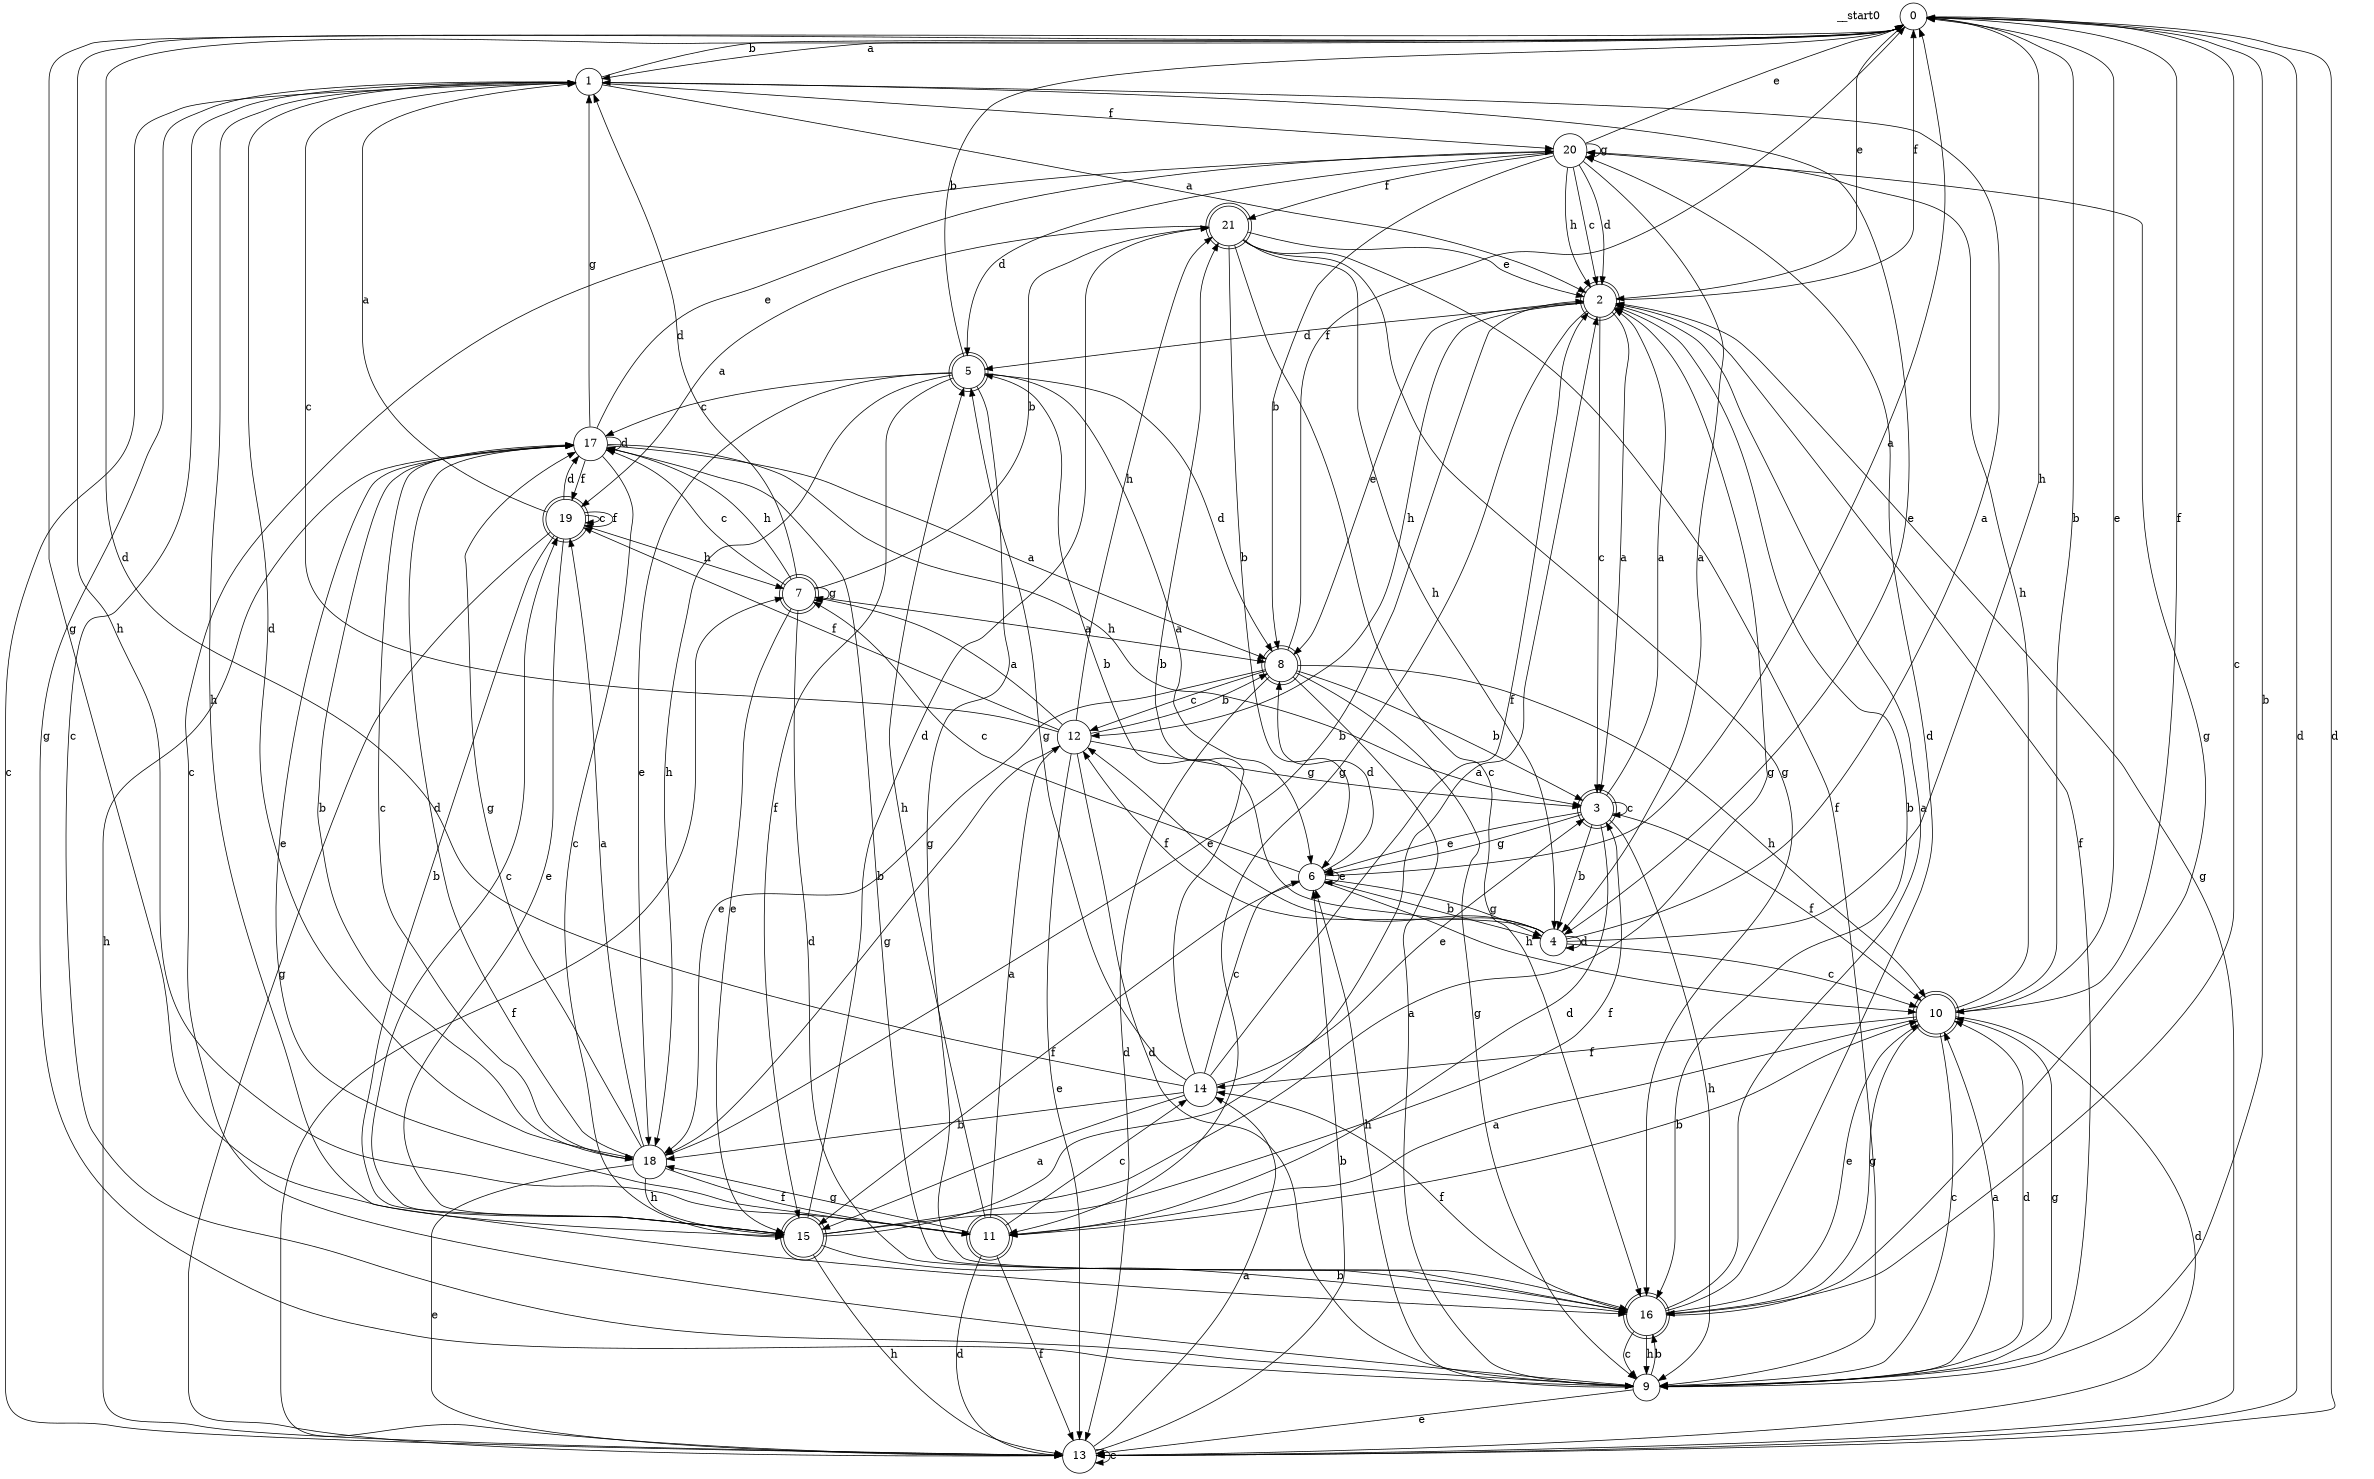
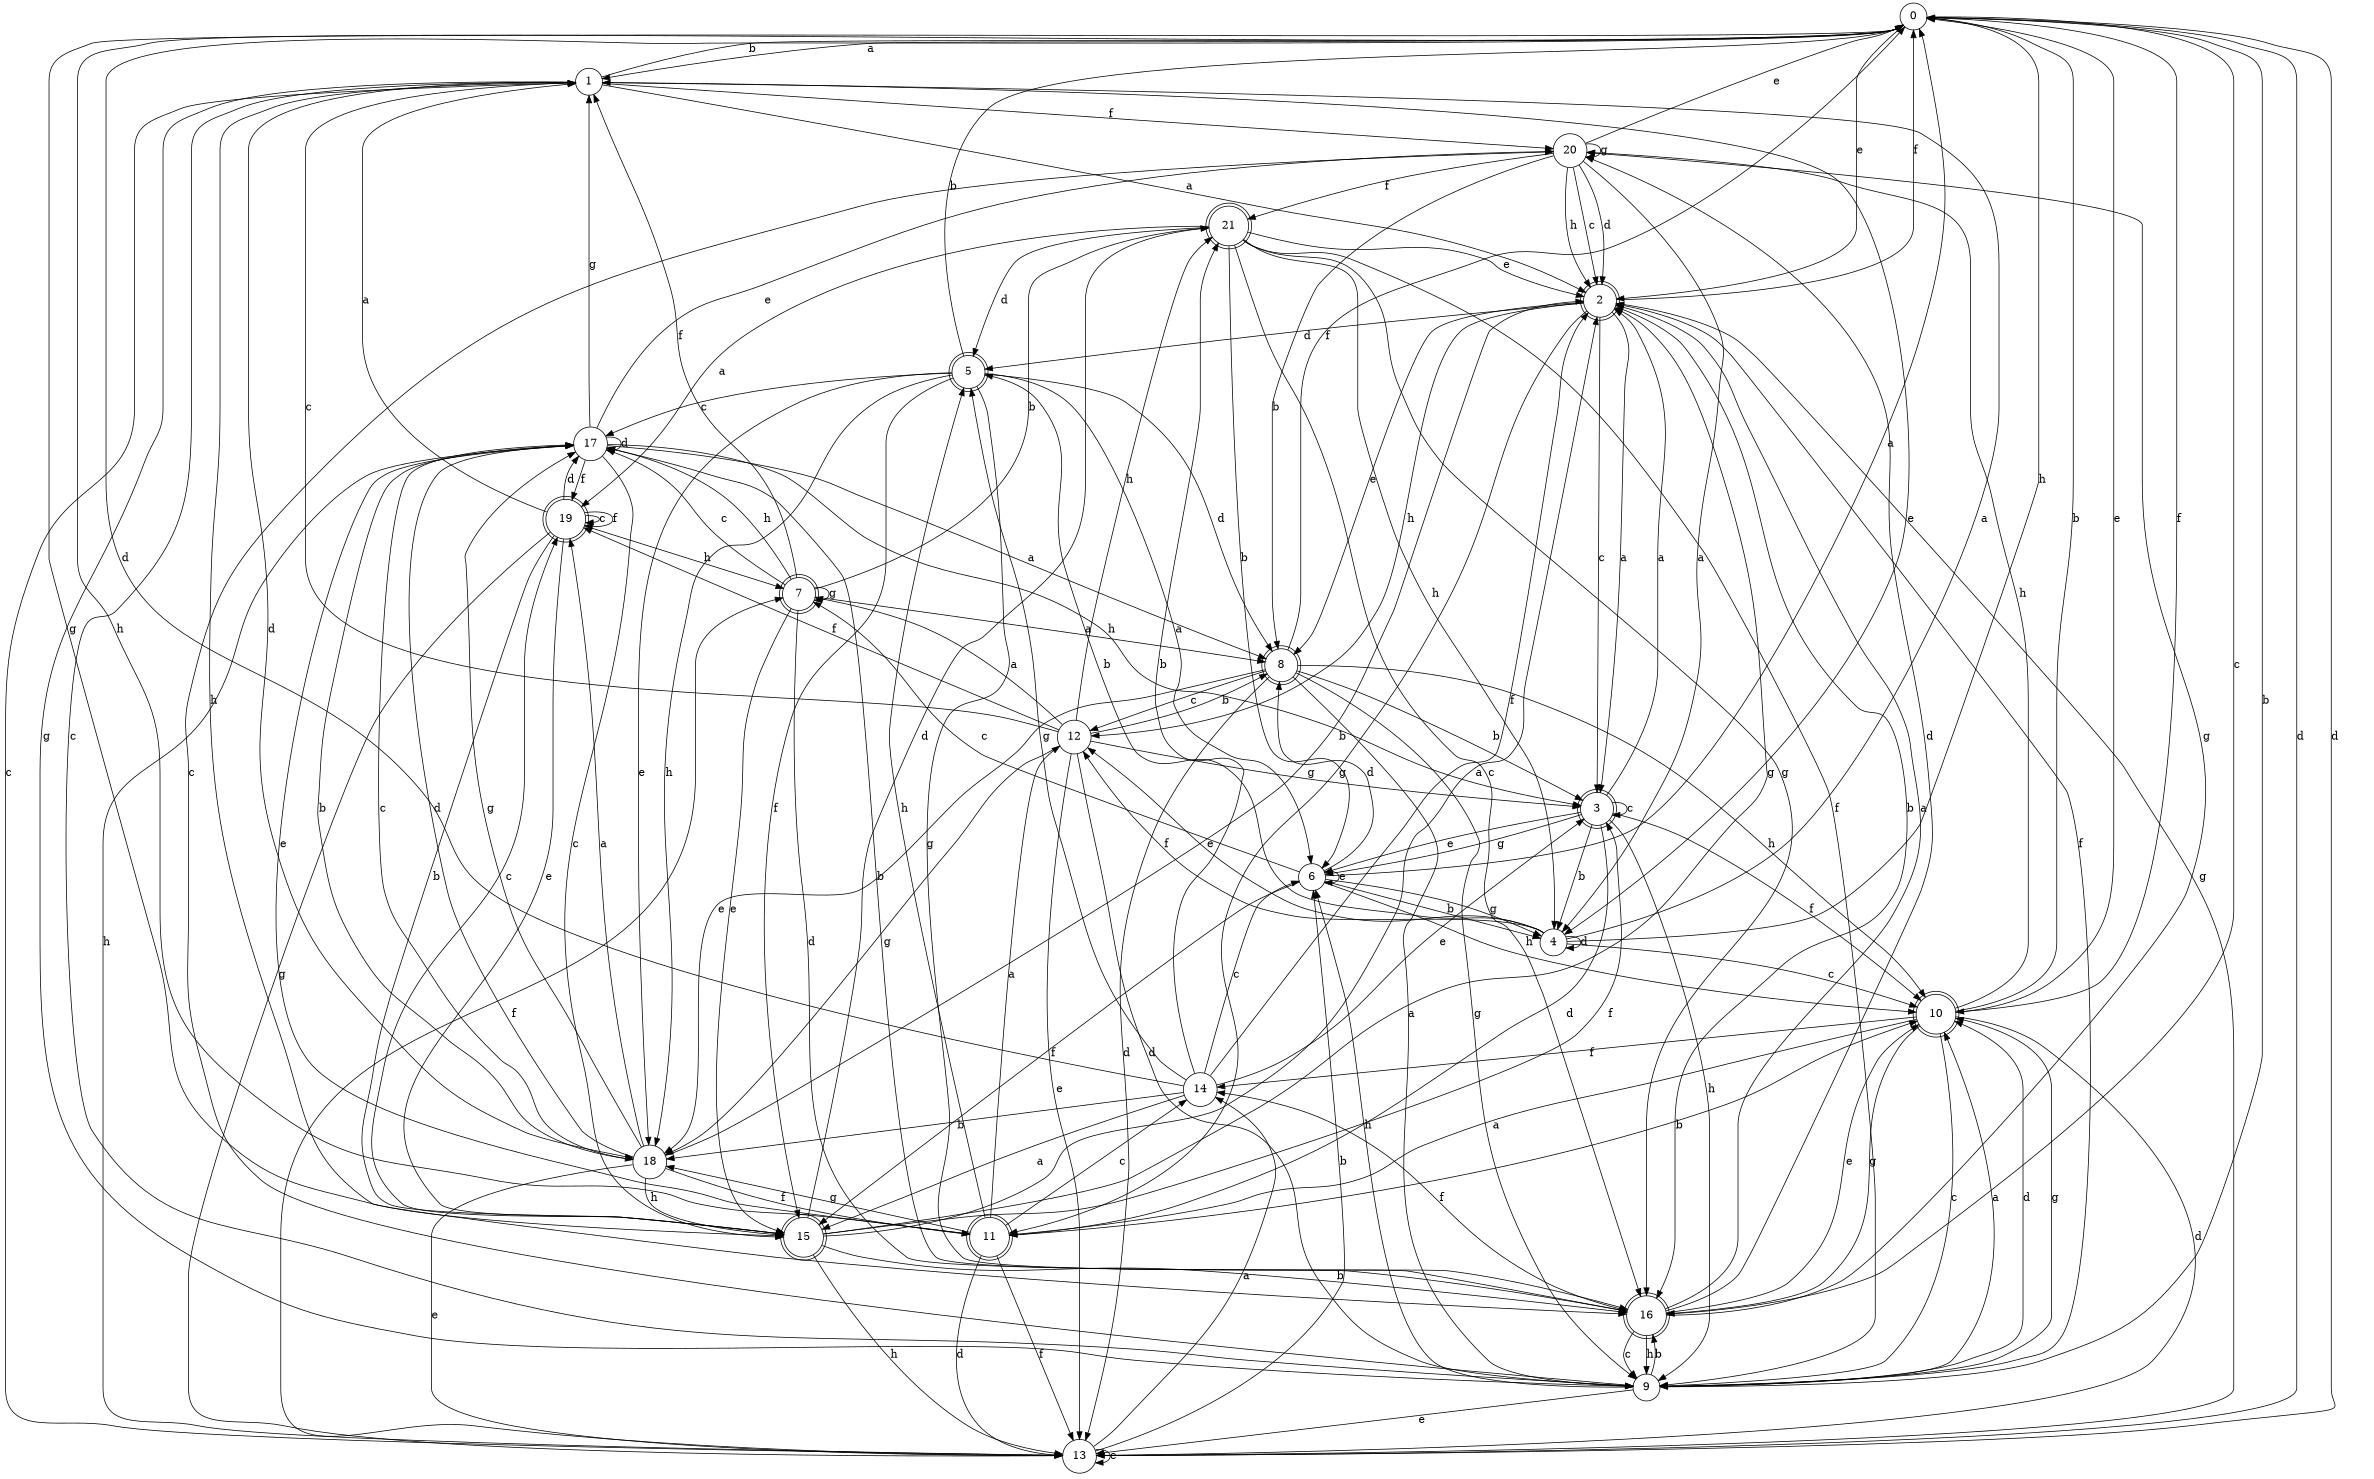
  digraph {
    rankdir=TB
    node [shape=circle color=black fillcolor=white style=filled]
-   __start0 [shape=none color="" fillcolor="" style=""]
    n2 [label=0]
    n3 [label=1]
    n4 [label=2 shape=doublecircle style="rounded,filled"]
    n5 [label=9]
    n6 [label=10 shape=doublecircle style="rounded,filled"]
    n7 [label=11 shape=doublecircle style="rounded,filled"]
    n8 [label=13]
    n9 [label=15 shape=doublecircle style="rounded,filled"]
    n10 [label=16 shape=doublecircle style="rounded,filled"]
    n11 [label=4]
    n12 [label=18]
    n13 [label=20]
    n14 [label=3 shape=doublecircle style="rounded,filled"]
    n15 [label=8 shape=doublecircle style="rounded,filled"]
    n16 [label=12]
    n17 [label=5 shape=doublecircle style="rounded,filled"]
    n18 [label=6]
    n19 [label=14]
    n20 [label=17]
    n21 [label=7 shape=doublecircle style="rounded,filled"]
    n22 [label=21 shape=doublecircle style="rounded,filled"]
    n23 [label=19 shape=doublecircle style="rounded,filled"]
    n2 -> n3 [label=a]
    n2 -> n4 [label=e]
    n2 -> n5 [label=b]
    n2 -> n6 [label=f]
    n2 -> n7 [label=h]
    n2 -> n8 [label=d]
    n2 -> n9 [label=g]
    n2 -> n10 [label=c]
    n3 -> n2 [label=b]
    n3 -> n4 [label=a]
    n3 -> n5 [label=c]
    n3 -> n5 [label=g]
    n3 -> n10 [label=h]
    n3 -> n11 [label=e]
    n3 -> n12 [label=d]
    n3 -> n13 [label=f]
    n4 -> n2 [label=f]
    n4 -> n7 [label=g]
    n4 -> n10 [label=b]
    n4 -> n14 [label=a]
    n4 -> n14 [label=c]
    n4 -> n15 [label=e]
    n4 -> n16 [label=h]
    n4 -> n17 [label=d]
    n5 -> n4 [label=f]
    n5 -> n6 [label=a]
    n5 -> n6 [label=d]
    n5 -> n6 [label=g]
    n5 -> n8 [label=e]
    n5 -> n10 [label=b]
    n5 -> n13 [label=c]
    n5 -> n18 [label=h]
    n6 -> n2 [label=b]
    n6 -> n2 [label=e]
    n6 -> n5 [label=c]
    n6 -> n7 [label=a]
    n6 -> n8 [label=d]
    n6 -> n10 [label=g]
    n6 -> n13 [label=h]
    n6 -> n19 [label=f]
    n7 -> n6 [label=b]
    n7 -> n8 [label=d]
    n7 -> n8 [label=f]
    n7 -> n12 [label=g]
    n7 -> n16 [label=a]
    n7 -> n17 [label=h]
    n7 -> n19 [label=c]
    n7 -> n20 [label=e]
    n8 -> n2 [label=d]
    n8 -> n3 [label=c]
    n8 -> n4 [label=g]
    n8 -> n8 [label=e]
    n8 -> n18 [label=b]
    n8 -> n19 [label=a]
    n8 -> n20 [label=h]
    n8 -> n21 [label=f]
    n9 -> n4 [label=a]
    n9 -> n4 [label=g]
    n9 -> n8 [label=h]
    n9 -> n10 [label=b]
    n9 -> n14 [label=f]
    n9 -> n22 [label=d]
    n9 -> n23 [label=c]
    n10 -> n4 [label=a]
    n10 -> n5 [label=c]
    n10 -> n5 [label=h]
    n10 -> n6 [label=e]
    n10 -> n13 [label=d]
    n10 -> n13 [label=g]
    n10 -> n19 [label=f]
    n10 -> n20 [label=b]
    n11 -> n2 [label=h]
    n11 -> n3 [label=a]
    n11 -> n6 [label=c]
    n11 -> n11 [label=d]
    n11 -> n16 [label=e]
    n11 -> n16 [label=f]
    n11 -> n17 [label=b]
    n12 -> n4 [label=b]
    n12 -> n7 [label=f]
    n12 -> n8 [label=e]
    n12 -> n9 [label=h]
    n12 -> n20 [label=c]
    n12 -> n20 [label=d]
    n12 -> n20 [label=g]
    n12 -> n23 [label=a]
    n13 -> n2 [label=e]
    n13 -> n4 [label=c]
    n13 -> n4 [label=d]
    n13 -> n4 [label=h]
    n13 -> n11 [label=a]
    n13 -> n13 [label=g]
    n13 -> n15 [label=b]
    n13 -> n22 [label=f]
    n14 -> n4 [label=a]
    n14 -> n5 [label=h]
    n14 -> n6 [label=f]
    n14 -> n7 [label=d]
    n14 -> n11 [label=b]
    n14 -> n14 [label=c]
    n14 -> n18 [label=e]
    n14 -> n18 [label=g]
    n15 -> n2 [label=f]
    n15 -> n5 [label=a]
    n15 -> n5 [label=g]
    n15 -> n6 [label=h]
    n15 -> n8 [label=d]
    n15 -> n12 [label=e]
    n15 -> n14 [label=b]
    n15 -> n16 [label=c]
    n16 -> n3 [label=c]
    n16 -> n5 [label=d]
    n16 -> n8 [label=e]
    n16 -> n12 [label=g]
    n16 -> n14 [label=g]
    n16 -> n15 [label=b]
    n16 -> n21 [label=a]
    n16 -> n22 [label=h]
    n16 -> n23 [label=f]
    n17 -> n2 [label=b]
    n17 -> n9 [label=f]
    n17 -> n10 [label=g]
    n17 -> n12 [label=e]
    n17 -> n12 [label=h]
    n17 -> n15 [label=d]
    n17 -> n18 [label=a]
    n17 -> n20 [label=c]
    n18 -> n2 [label=a]
    n18 -> n6 [label=h]
    n18 -> n9 [label=f]
    n18 -> n11 [label=b]
    n18 -> n11 [label=g]
    n18 -> n15 [label=d]
    n18 -> n18 [label=e]
    n18 -> n21 [label=c]
    n19 -> n2 [label=d]
    n19 -> n4 [label=f]
    n19 -> n9 [label=a]
    n19 -> n12 [label=b]
    n19 -> n14 [label=e]
    n19 -> n17 [label=g]
    n19 -> n18 [label=c]
    n19 -> n22 [label=b]
    n20 -> n3 [label=g]
    n20 -> n9 [label=c]
    n20 -> n12 [label=b]
    n20 -> n13 [label=e]
    n20 -> n14 [label=h]
    n20 -> n15 [label=a]
    n20 -> n20 [label=d]
    n20 -> n23 [label=f]
-   n21 -> n3 [label=d]
+   n21 -> n3 [label=f]
    n21 -> n9 [label=e]
    n21 -> n10 [label=d]
    n21 -> n15 [label=a]
    n21 -> n20 [label=c]
    n21 -> n20 [label=h]
    n21 -> n21 [label=g]
    n21 -> n22 [label=b]
    n22 -> n4 [label=e]
    n22 -> n5 [label=f]
    n22 -> n10 [label=c]
    n22 -> n10 [label=g]
    n22 -> n11 [label=h]
-   n13 -> n17 [label=d]
+   n22 -> n17 [label=d]
    n22 -> n18 [label=b]
    n22 -> n23 [label=a]
    n23 -> n3 [label=a]
    n23 -> n8 [label=g]
    n23 -> n9 [label=b]
    n23 -> n9 [label=e]
    n23 -> n20 [label=d]
    n23 -> n21 [label=h]
    n23 -> n23 [label=c]
    n23 -> n23 [label=f]
  }
